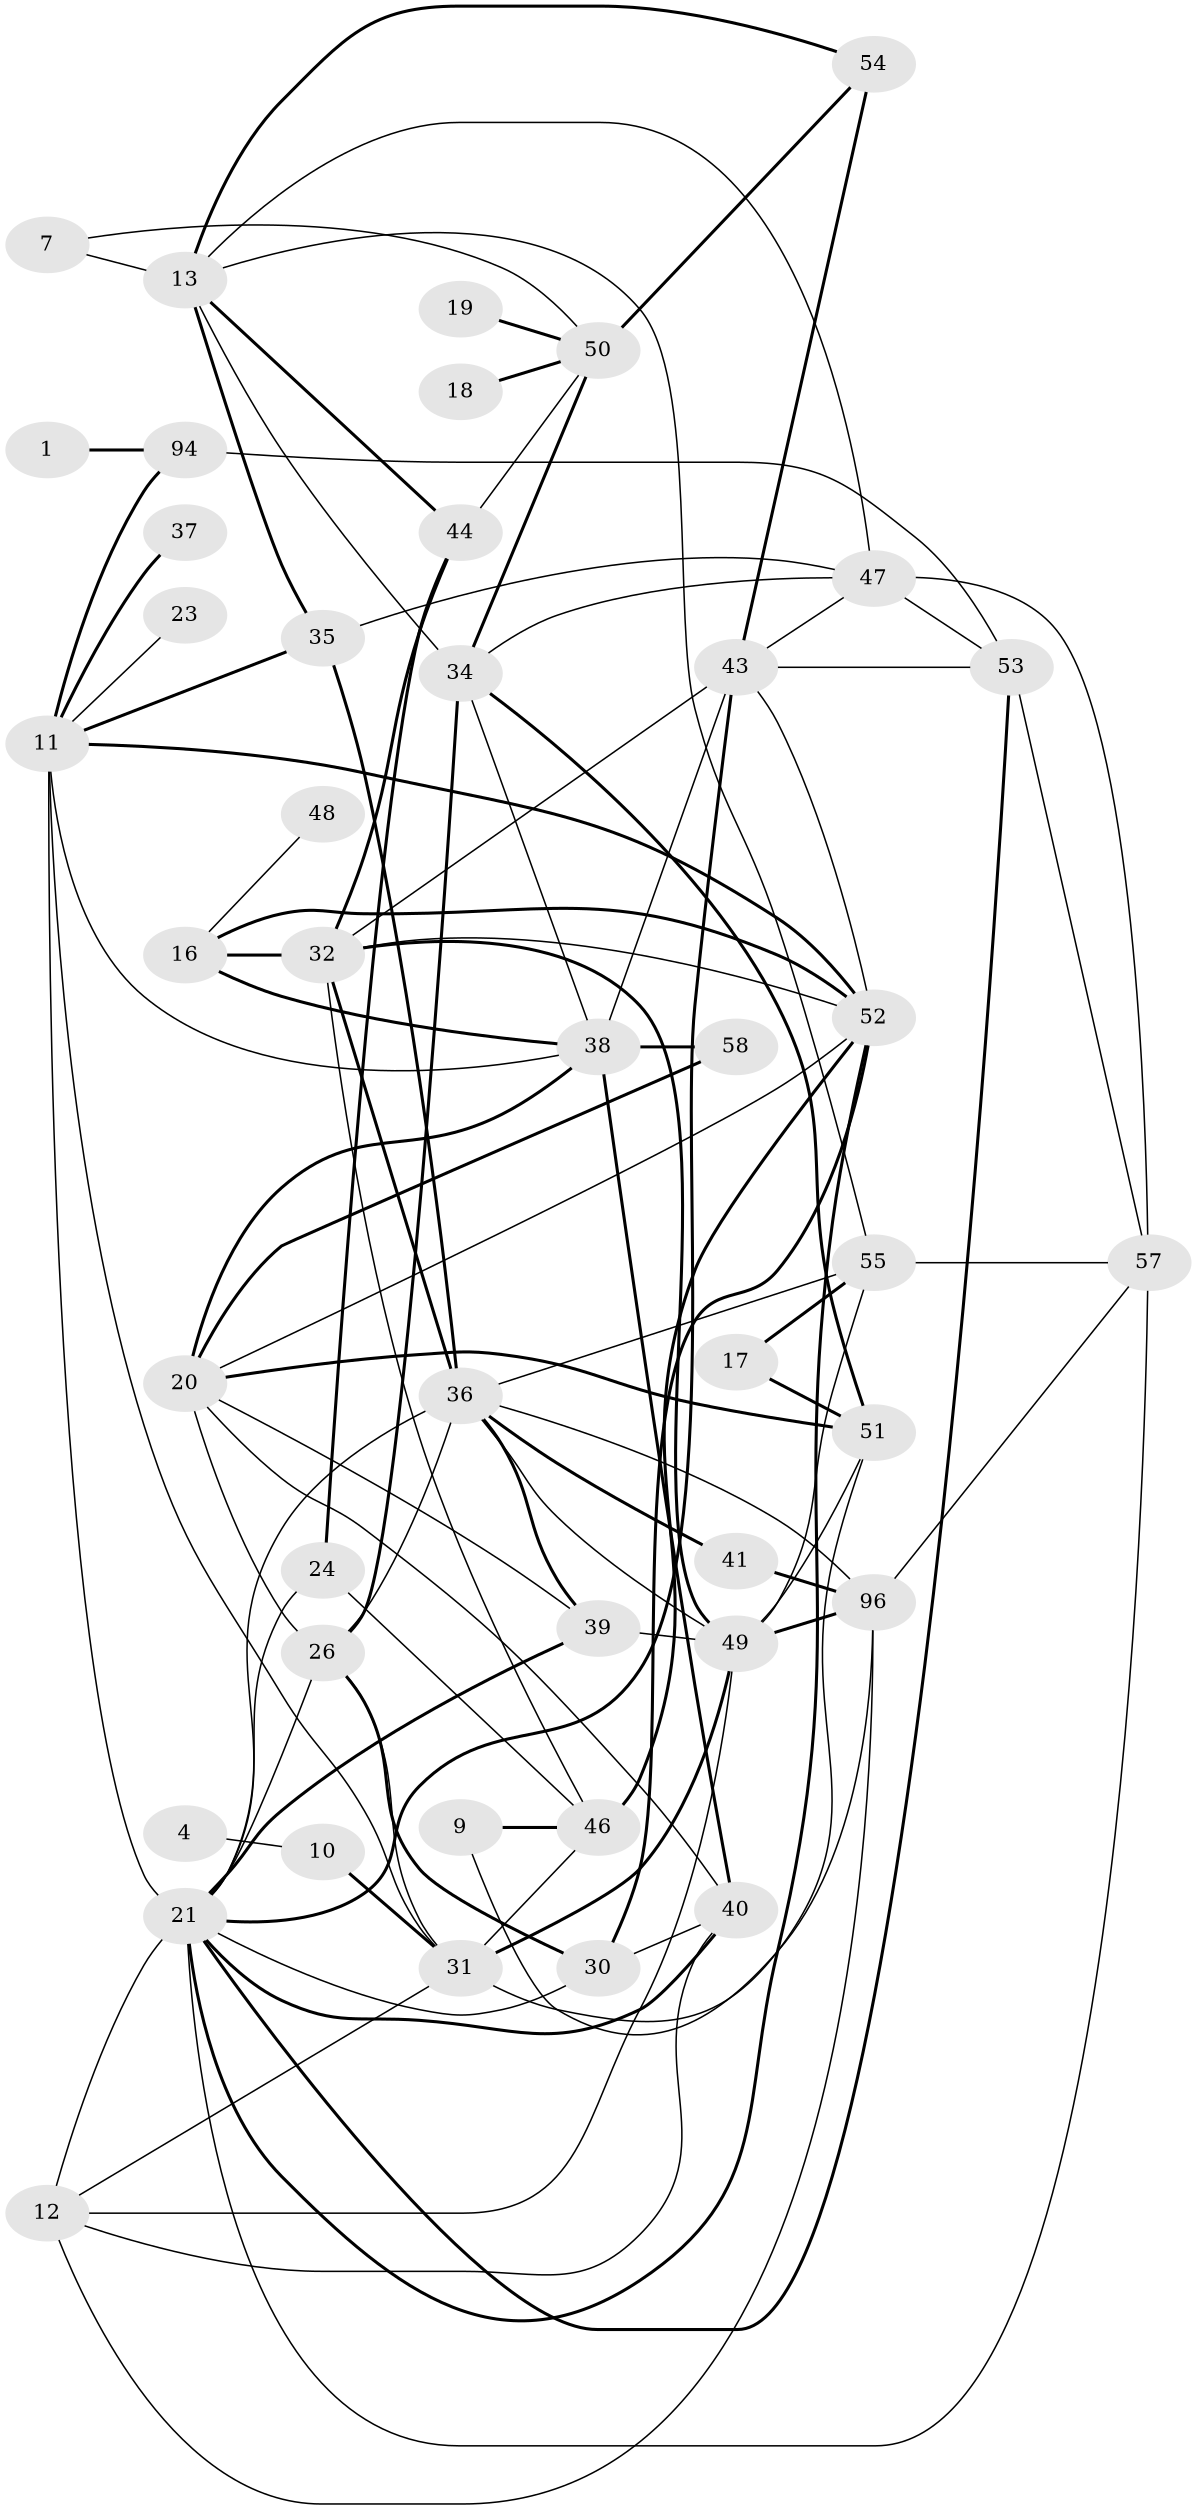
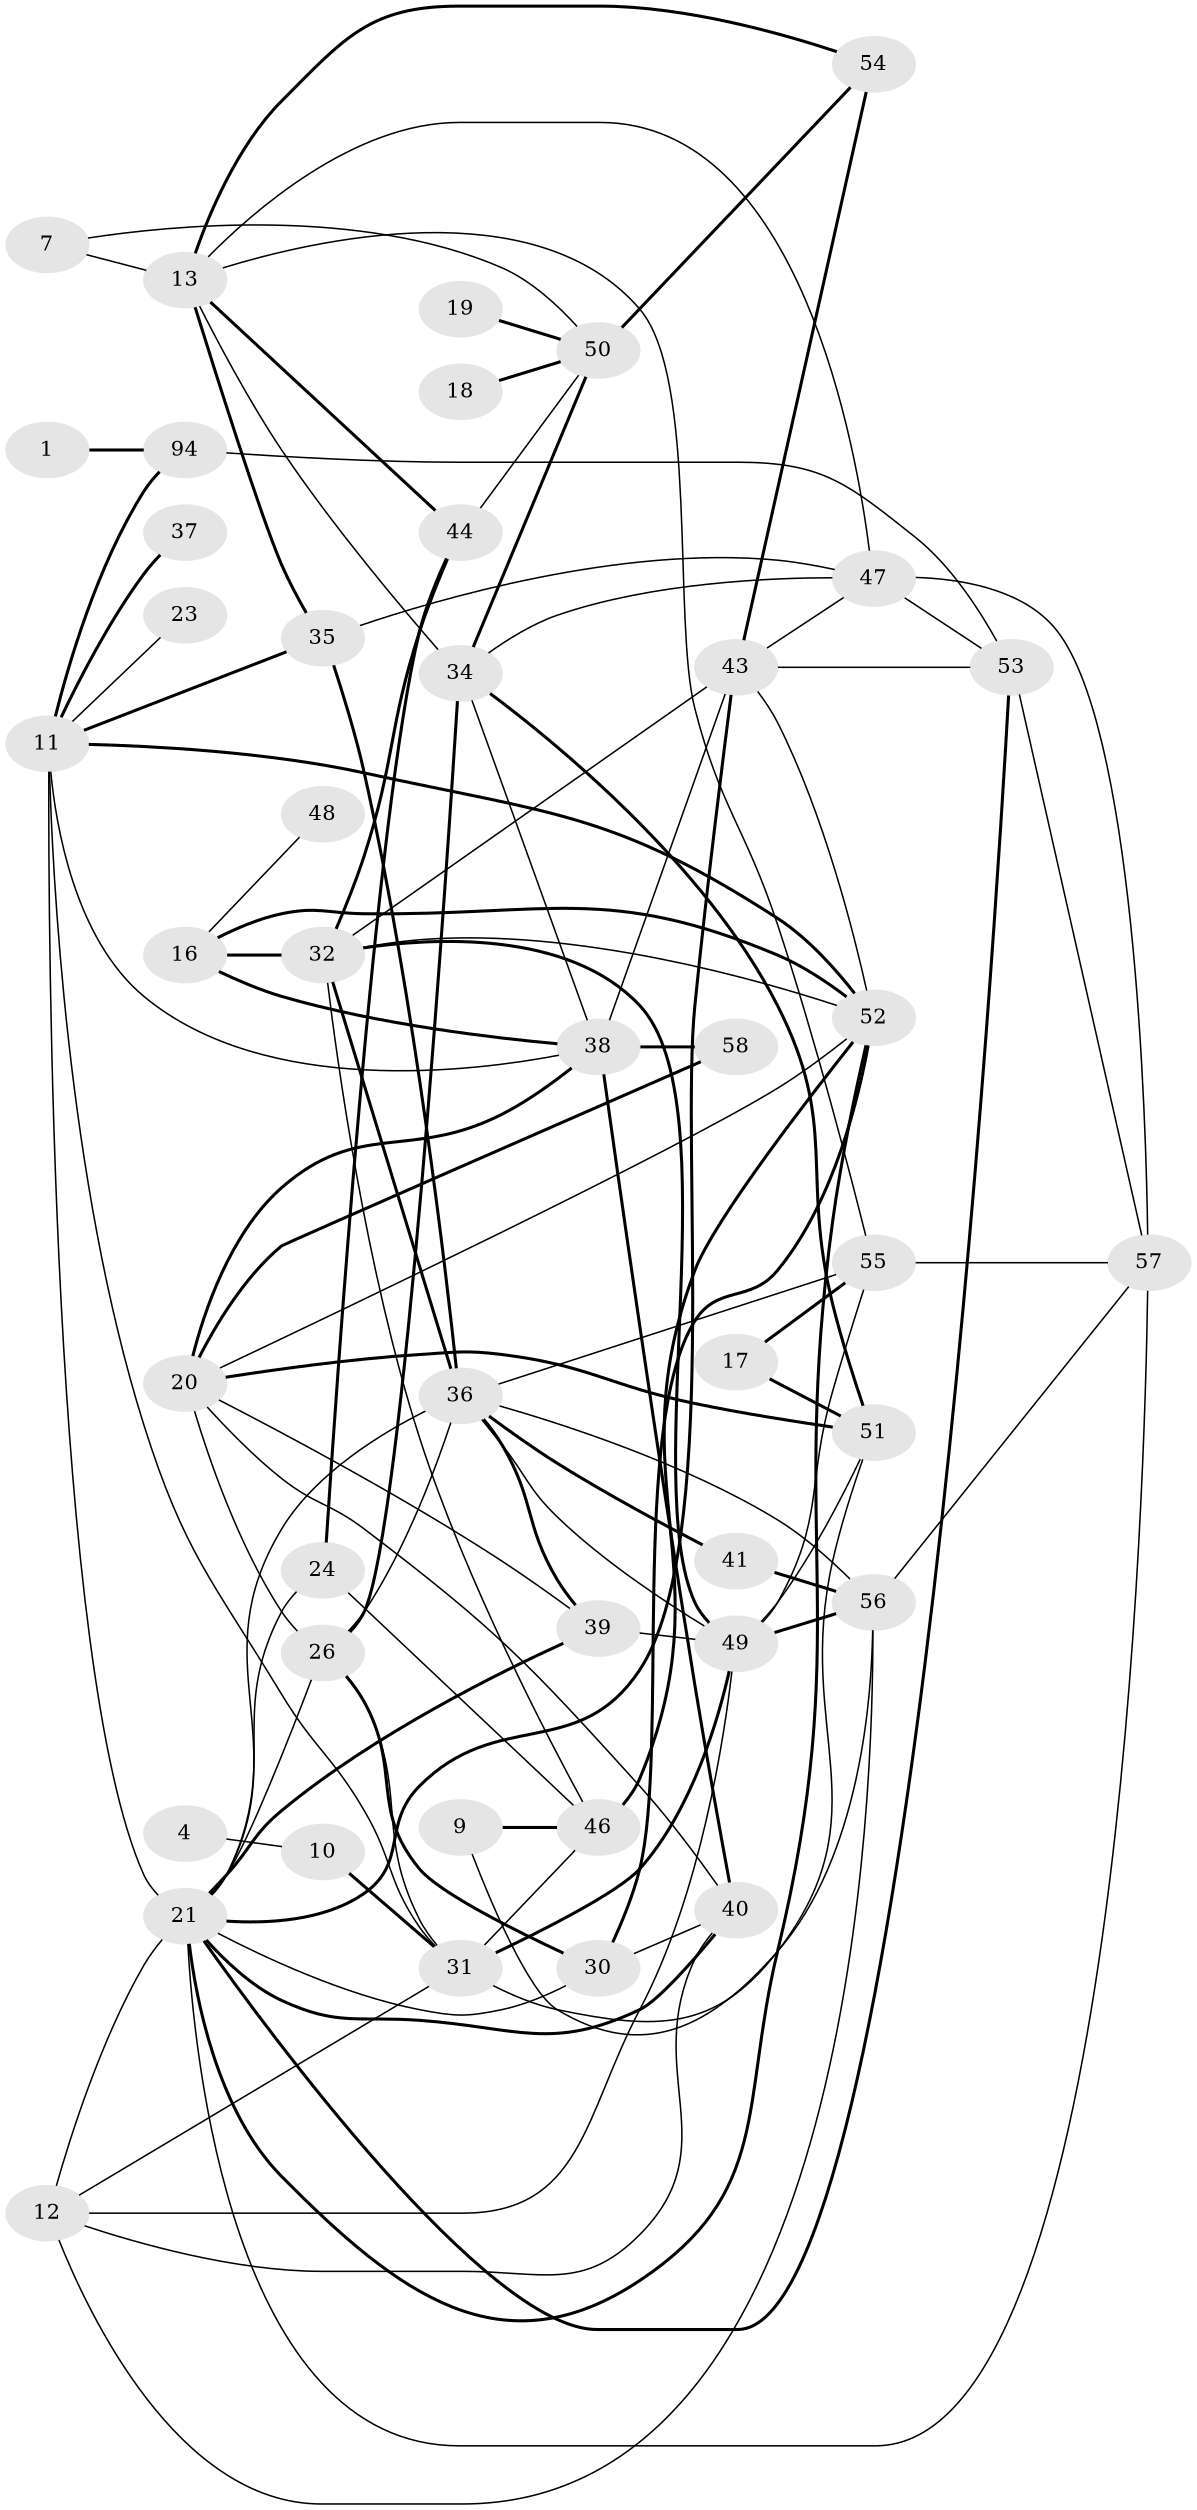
  graph {
    rankdir=LR
    node [color=gray90 style=filled]
    edge [style=solid weight=1.0]
    n1 [label=94]
    1
    53
    4
    10
    31
    7
    13
    50
    35
    34
    n12 [label=44]
    47
    54
    55
    9
    46
-   56 [label=96]
+   56
    52
    57
    49
    51
    11
    21
    23
    37
    38
    40
    26
    39
    24
    30
    36
    43
    58
    12
    16
    32
    48
    17
    18
    19
    20
    41
    n1 -- 53
    1 -- n1 [style=bold]
    53 -- 57
    4 -- 10
    10 -- 31 [style=bold]
    31 -- 46
    31 -- 49 [style=bold]
    31 -- 51
    7 -- 13
    7 -- 50
    13 -- 35 [style=bold]
    13 -- 34
    13 -- n12 [style=bold]
    13 -- 47 [weight=2.0]
    13 -- 54 [style=bold]
    13 -- 55
    50 -- 54 [style=bold]
    35 -- 47
    35 -- 36 [style=bold]
    34 -- 50 [style=bold]
    34 -- 47
    34 -- 51 [style=bold]
    34 -- 38
    n12 -- 50
    47 -- 53
    47 -- 57
    55 -- 57
    9 -- 46 [style=bold]
    9 -- 56
    46 -- 52 [style=bold weight=2.0]
    56 -- 57
    49 -- 55
    49 -- 56 [style=bold]
    49 -- 51
    11 -- n1 [style=bold]
    11 -- 31
    11 -- 35 [style=bold]
    11 -- 52 [style=bold weight=2.0]
    11 -- 21
    11 -- 23
    11 -- 37 [style=bold]
    11 -- 38
    21 -- 53 [style=bold]
    21 -- 52 [style=bold]
    21 -- 57
    21 -- 40 [style=bold]
    21 -- 26
    21 -- 39 [style=bold]
    21 -- 24
    21 -- 30
    21 -- 36
    21 -- 43 [style=bold]
    38 -- 40 [style=bold]
    38 -- 43
    38 -- 58 [style=bold]
    26 -- 31
    26 -- 34 [style=bold]
    26 -- 30 [style=bold]
    26 -- 36
    39 -- 49
    24 -- n12 [style=bold]
    24 -- 46
    30 -- 52 [style=bold]
    30 -- 40
    36 -- 55
    36 -- 56
    36 -- 49
    36 -- 39 [style=bold]
    36 -- 41 [style=bold]
    43 -- 53
    43 -- 47
    43 -- 54 [style=bold]
    43 -- 52
    12 -- 31
    12 -- 56
    12 -- 49
    12 -- 21
    12 -- 40
    16 -- 52 [style=bold]
    16 -- 38 [style=bold]
    16 -- 32 [style=bold weight=2.0]
    16 -- 48
    32 -- n12 [style=bold]
    32 -- 46
    32 -- 52
    32 -- 49 [style=bold]
    32 -- 36 [style=bold]
    32 -- 43
    17 -- 55 [style=bold]
    17 -- 51 [style=bold]
    18 -- 50 [style=bold]
    19 -- 50 [style=bold]
    20 -- 52
    20 -- 51 [style=bold]
    20 -- 38 [style=bold]
    20 -- 40
    20 -- 26 [weight=2.0]
    20 -- 39
    20 -- 58 [style=bold]
    41 -- 56 [style=bold]
  }
